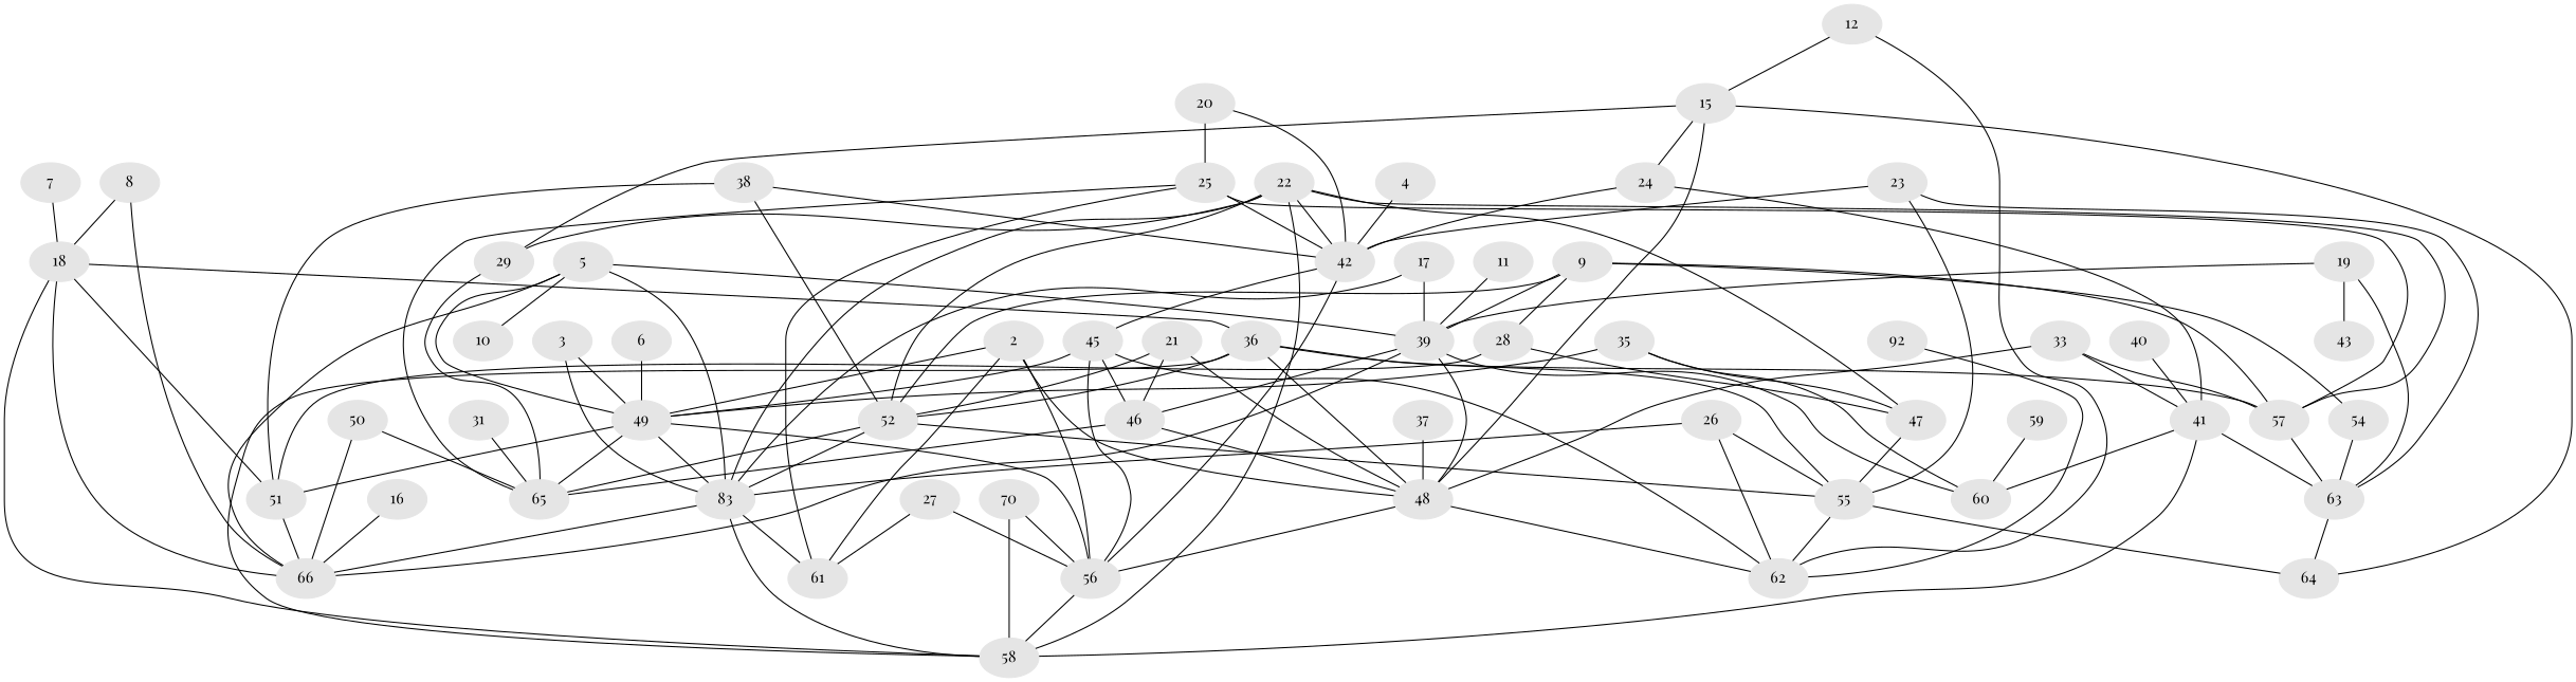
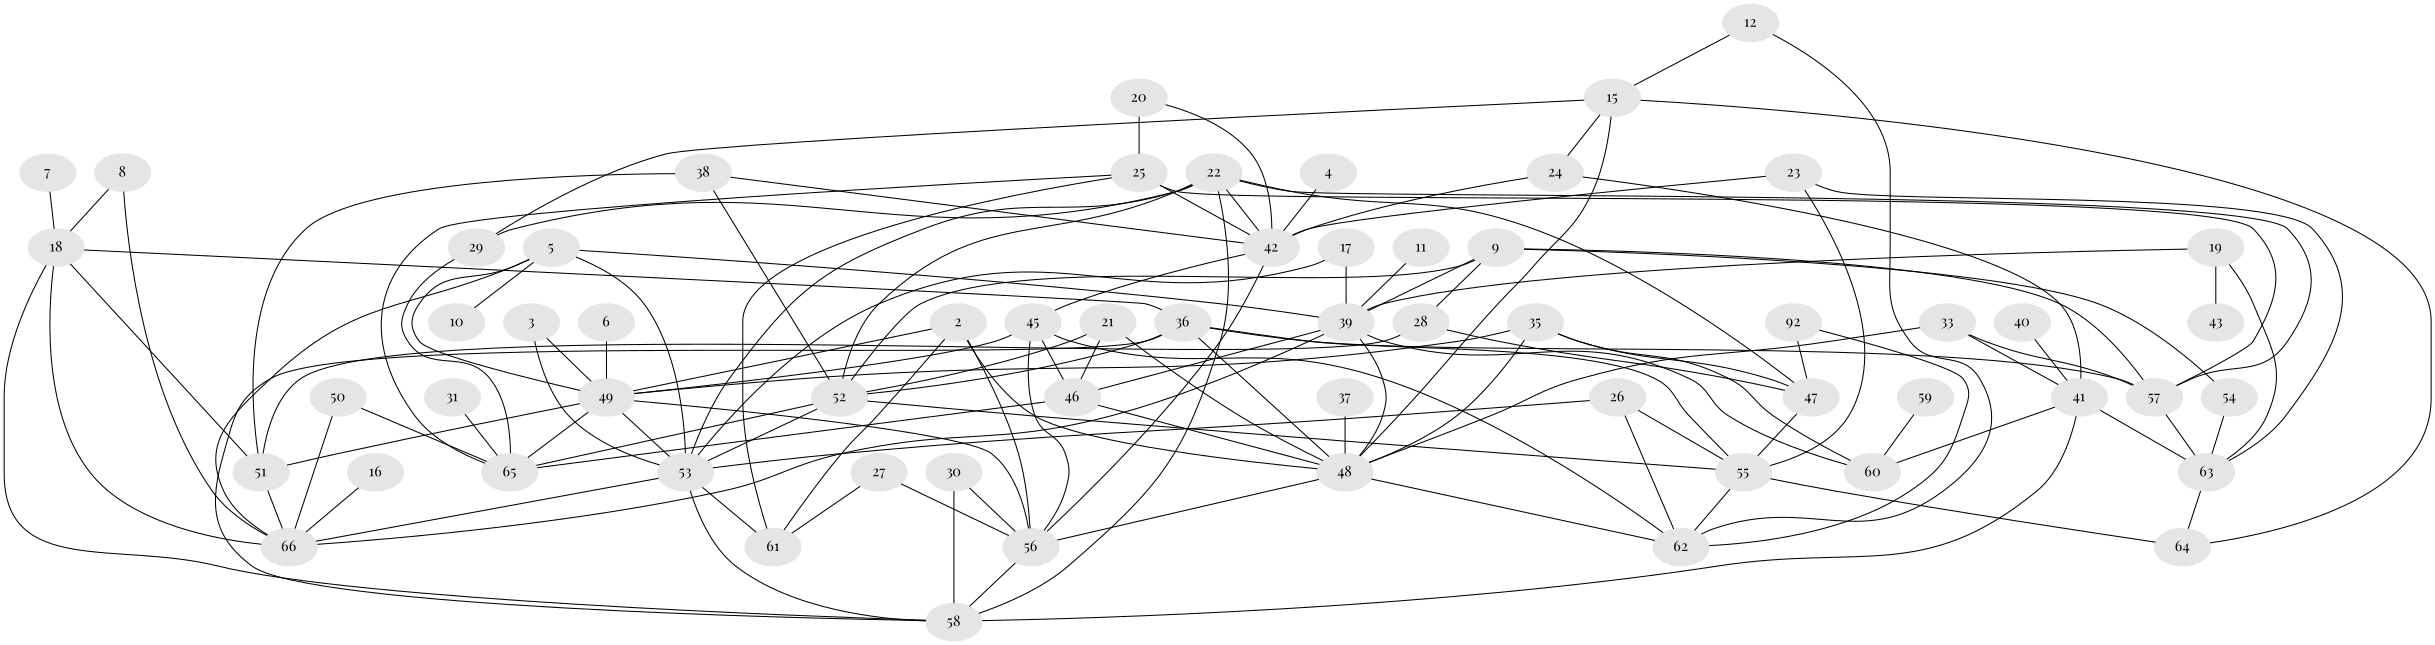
  graph {
    fontname="Playfair Display"
    node [color=gray90 fontname="Playfair Display" style=filled]
    edge [fontname="Playfair Display" weight=1.0]
    2
    48
    49
    56
    61
    62
-   53 [label=83]
+   53
    51
    65
    58
    3
    66
    4
    42
    45
    5
    10
    39
    6
    7
    18
    36
    8
    9
    28
    52
    54
    57
    47
    46
    60
    55
    63
    11
    12
    15
    24
    29
    64
    n40 [label=16]
    41
    17
    19
    43
    20
    25
    21
    22
    23
    26
    27
-   30 [label=70]
+   30
    31
    n54 [label=92]
    33
    35
    37
    38
    40
    50
    59
    2 -- 48 [weight=2.0]
    2 -- 49
    2 -- 56
    2 -- 61
    48 -- 56
    48 -- 62
    49 -- 56
    49 -- 53
    49 -- 51
    49 -- 65
    56 -- 58
    53 -- 61
    53 -- 58
    53 -- 66
    51 -- 66
    3 -- 49
    3 -- 53
    4 -- 42
    42 -- 56
    42 -- 45
    45 -- 49
    45 -- 56
    45 -- 62
    45 -- 46
    5 -- 49
    5 -- 53
    5 -- 66
    5 -- 10
    5 -- 39
    39 -- 48
    39 -- 66
    39 -- 46
    39 -- 60
    6 -- 49
    7 -- 18
    18 -- 51
    18 -- 58
    18 -- 66
    18 -- 36
    36 -- 48
    36 -- 58
    36 -- 52
    36 -- 57
    36 -- 55
    8 -- 66
    8 -- 18
    9 -- 39
    9 -- 28
    9 -- 52
    9 -- 54
    9 -- 57
    28 -- 51
    28 -- 47
    52 -- 53
    52 -- 65
    52 -- 55
    54 -- 63
    57 -- 63
    47 -- 55
    46 -- 48
    46 -- 65
    55 -- 62
    55 -- 64 [weight=2.0]
    63 -- 64
    11 -- 39
    12 -- 62
    12 -- 15
    15 -- 48
    15 -- 24
    15 -- 29
    15 -- 64
    24 -- 42
    24 -- 41
    29 -- 65
    n40 -- 66
    41 -- 58
    41 -- 60
    41 -- 63
    17 -- 53
    17 -- 39
    19 -- 39
    19 -- 63
    19 -- 43
    20 -- 42
    20 -- 25 [weight=2.0]
    25 -- 61
    25 -- 65
    25 -- 42
    25 -- 57
    21 -- 48
    21 -- 52
    21 -- 46
    22 -- 53
    22 -- 58
    22 -- 42
    22 -- 52
    22 -- 57
    22 -- 47
    22 -- 29
    23 -- 42
    23 -- 55
    23 -- 63
    26 -- 62
    26 -- 53
    26 -- 55
    27 -- 56
    27 -- 61
    30 -- 56
    30 -- 58
    31 -- 65
    n54 -- 62
+   n54 -- 47
    33 -- 48
    33 -- 57
    33 -- 41
+   35 -- 48
    35 -- 49
    35 -- 47
    35 -- 60
    37 -- 48
    38 -- 51
    38 -- 42
    38 -- 52
    40 -- 41
    50 -- 65
    50 -- 66
    59 -- 60
  }
